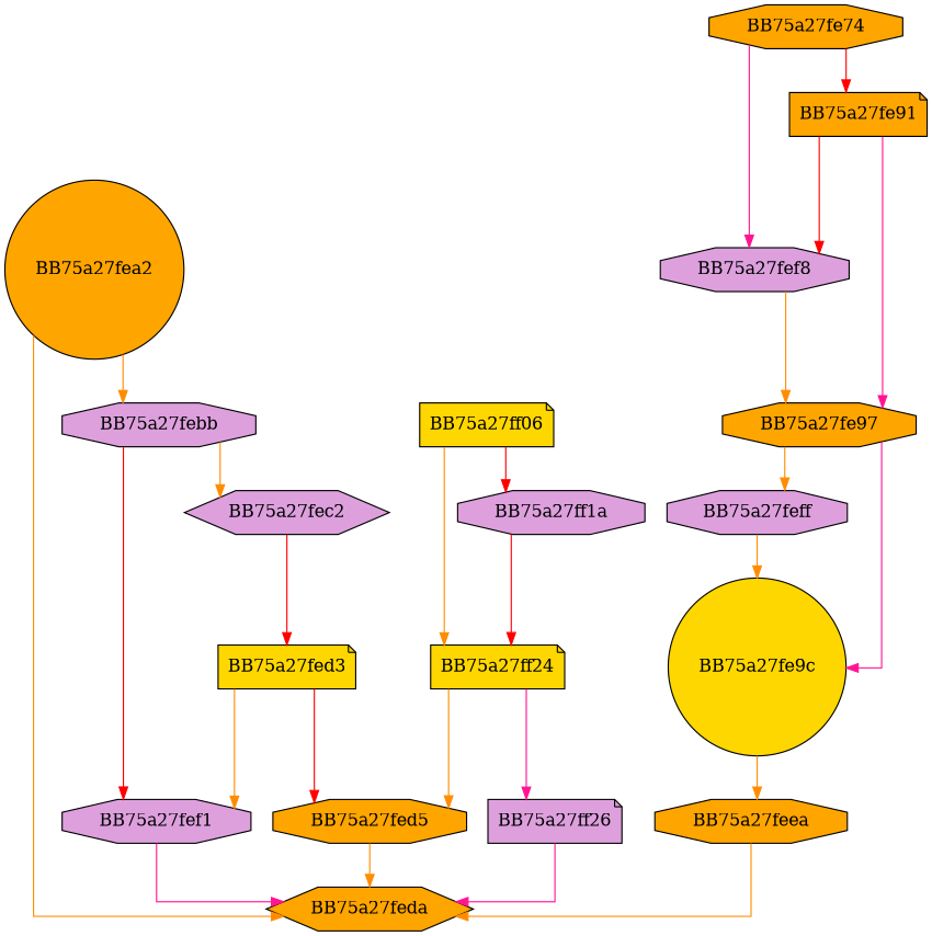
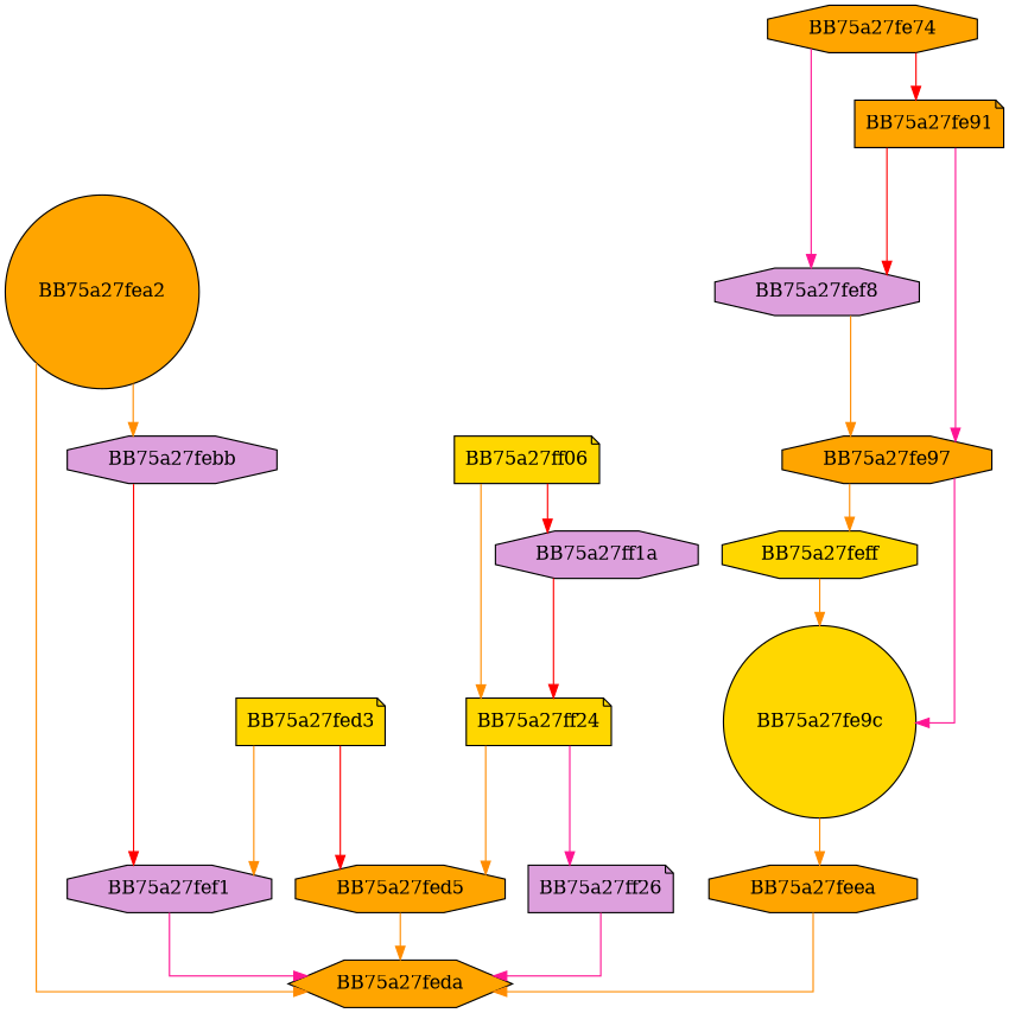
  digraph {
    splines=ortho
    node [fillcolor=orange shape=octagon style=filled]
    edge [color=darkorange]
    BB75a27fef8 [fillcolor=plum]
    BB75a27fe74
    n3 [label=BB75a27fe91 shape=note]
    BB75a27fe97
-   BB75a27feff [fillcolor=plum]
+   BB75a27feff [fillcolor=gold]
    BB75a27fe9c [fillcolor=gold shape=circle]
    BB75a27feea
    BB75a27feda [shape=hexagon]
    BB75a27fea2 [shape=circle]
    BB75a27febb [fillcolor=plum]
    BB75a27fef1 [fillcolor=plum]
-   BB75a27fec2 [fillcolor=plum shape=hexagon]
    BB75a27fed3 [fillcolor=gold shape=note]
    BB75a27ff06 [fillcolor=gold shape=note]
    BB75a27ff24 [fillcolor=gold shape=note]
    BB75a27ff1a [fillcolor=plum]
    BB75a27fed5
    BB75a27ff26 [fillcolor=plum shape=note]
    BB75a27fef8 -> BB75a27fe97
    BB75a27fe74 -> BB75a27fef8 [color=deeppink]
    BB75a27fe74 -> n3 [color=red]
    n3 -> BB75a27fef8 [color=red]
    n3 -> BB75a27fe97 [color=deeppink]
    BB75a27fe97 -> BB75a27feff
    BB75a27fe97 -> BB75a27fe9c [color=deeppink]
    BB75a27feff -> BB75a27fe9c
    BB75a27fe9c -> BB75a27feea
    BB75a27feea -> BB75a27feda
    BB75a27fea2 -> BB75a27feda
    BB75a27fea2 -> BB75a27febb
    BB75a27febb -> BB75a27fef1 [color=red]
-   BB75a27febb -> BB75a27fec2
    BB75a27fef1 -> BB75a27feda [color=deeppink]
-   BB75a27fec2 -> BB75a27fed3 [color=red]
    BB75a27fed3 -> BB75a27fef1
    BB75a27fed3 -> BB75a27fed5 [color=red]
    BB75a27ff06 -> BB75a27ff24
    BB75a27ff06 -> BB75a27ff1a [color=red]
    BB75a27ff24 -> BB75a27fed5
    BB75a27ff24 -> BB75a27ff26 [color=deeppink]
    BB75a27ff1a -> BB75a27ff24 [color=red]
    BB75a27fed5 -> BB75a27feda
    BB75a27ff26 -> BB75a27feda [color=deeppink]
  }
